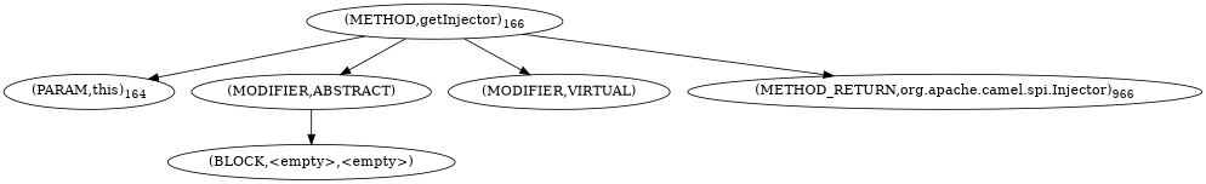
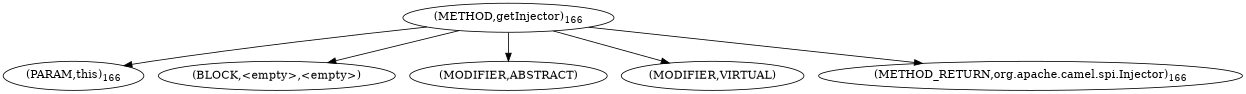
  digraph {
    n1 [label=<(METHOD,getInjector)<SUB>166</SUB>>]
-   n2 [label=<(PARAM,this)<SUB>164</SUB>>]
+   n2 [label=<(PARAM,this)<SUB>166</SUB>>]
    n3 [label=<(BLOCK,&lt;empty&gt;,&lt;empty&gt;)>]
    n4 [label=<(MODIFIER,ABSTRACT)>]
    n5 [label=<(MODIFIER,VIRTUAL)>]
-   n6 [label=<(METHOD_RETURN,org.apache.camel.spi.Injector)<SUB>966</SUB>>]
+   n6 [label=<(METHOD_RETURN,org.apache.camel.spi.Injector)<SUB>166</SUB>>]
    n1 -> n2
-   n4 -> n3
+   n1 -> n3
    n1 -> n4
    n1 -> n5
    n1 -> n6
  }
